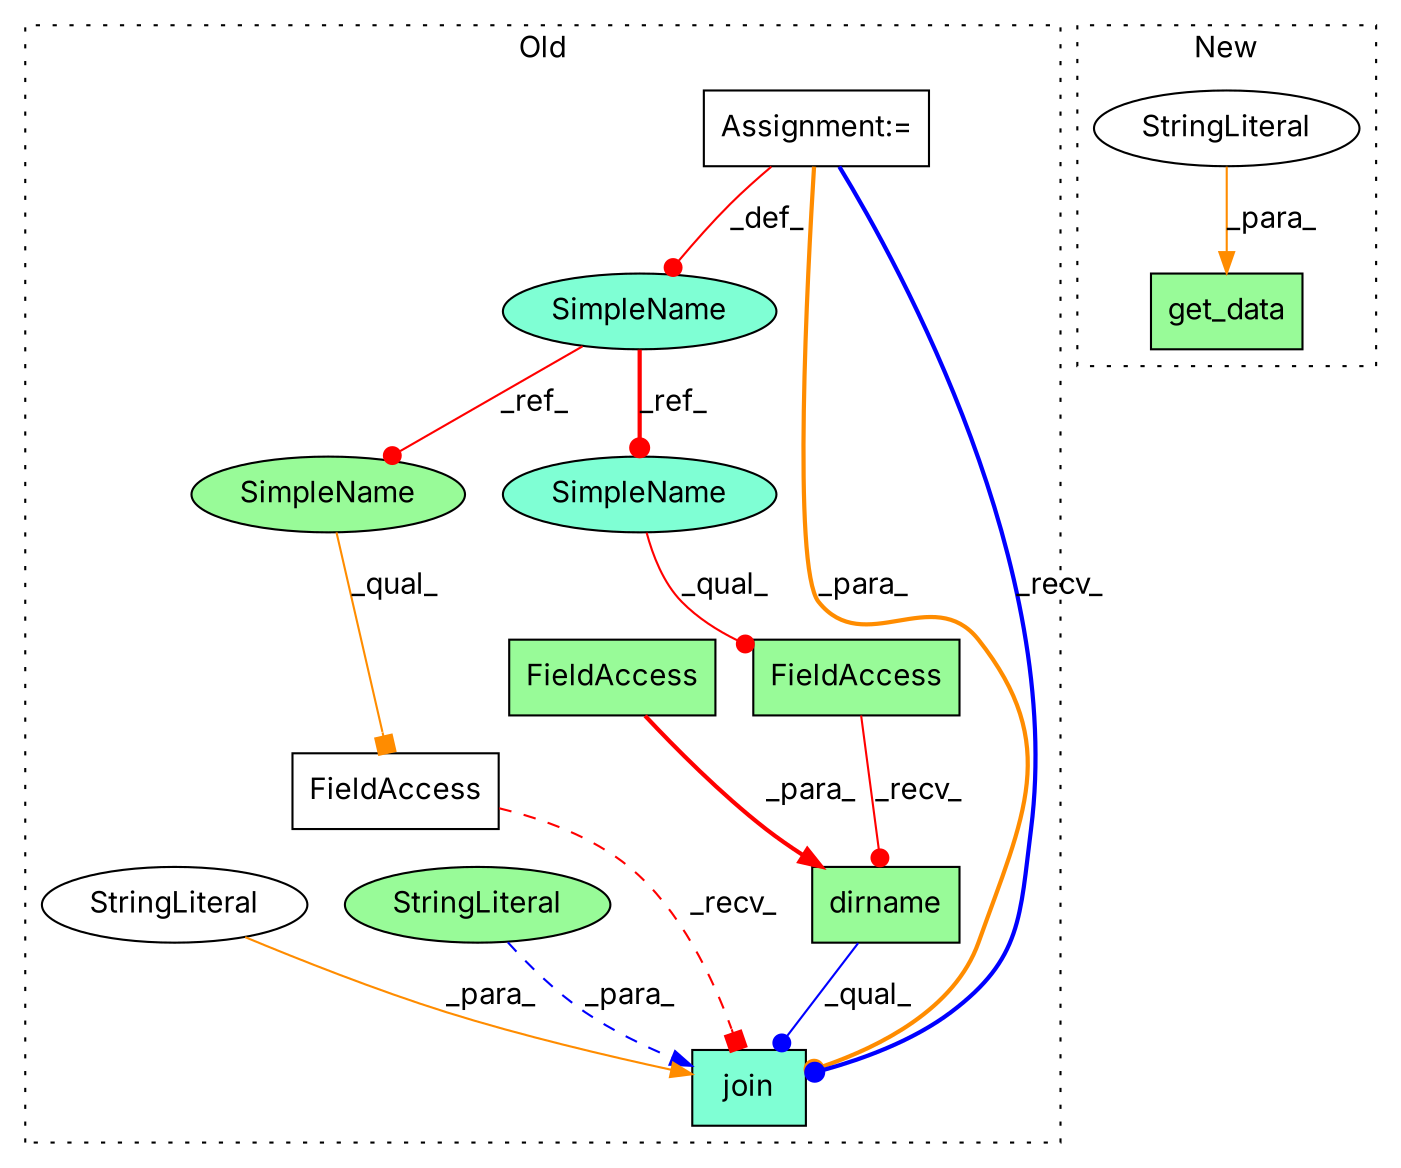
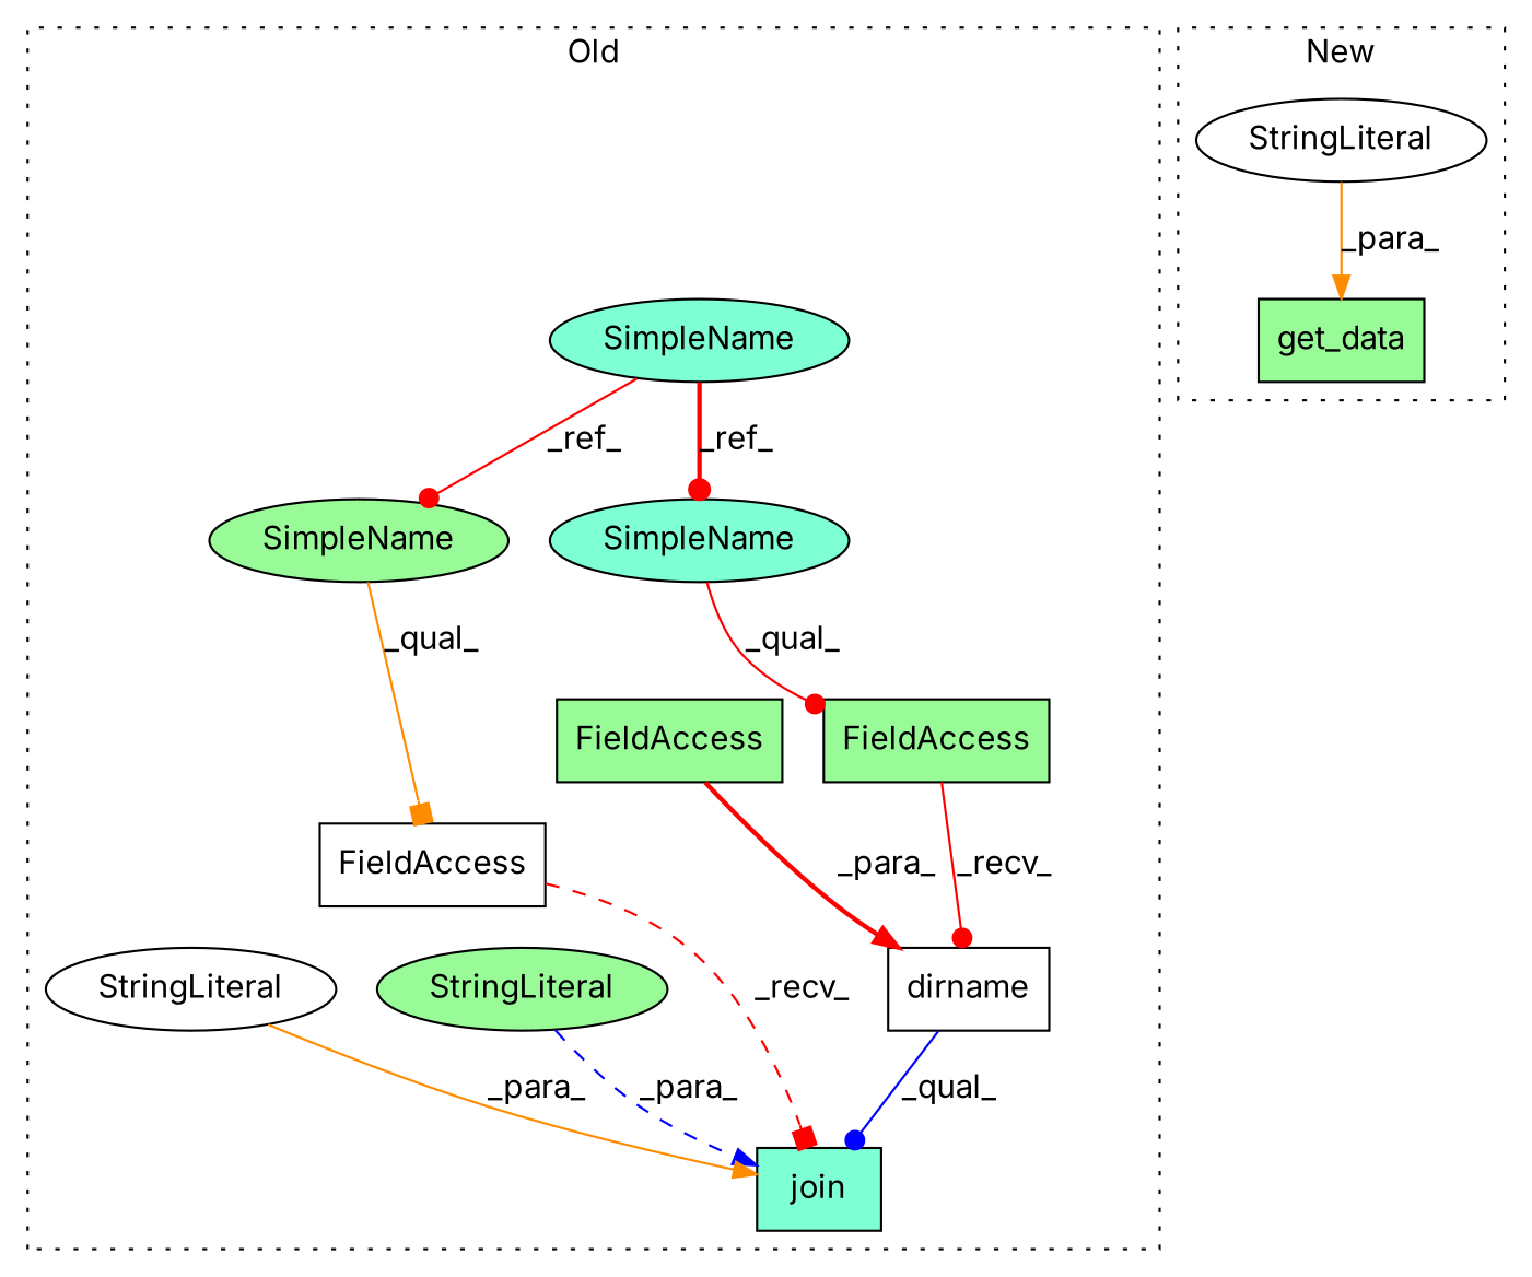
  digraph {
    fontname=Inter
    node [a=32 fillcolor=palegreen fontname=Inter l=2 s=4302 shape=box style=filled]
    edge [arrowhead=dot color=red fontname=Inter style=solid]
-   n1 [l="8,1" label=dirname s="4310,4326"]
+   n1 [fillcolor=white l="8,1" label=dirname s="4310,4326"]
    n2 [a=22 l=8 label=FieldAccess s=4318]
    n3 [a=22 l=7 label=FieldAccess]
    n4 [a=42 fillcolor=aquamarine label=SimpleName s=4031 shape=ellipse]
    n5 [a=22 fillcolor=white l=7 label=FieldAccess s=4289]
    n6 [fillcolor=aquamarine l="5,1" label=join s="4297,4352"]
-   n7 [a=7 fillcolor=white label="Assignment:=" s=4031]
    n8 [a=45 l=17 label=StringLiteral s=4335 shape=ellipse]
    n9 [a=45 fillcolor=white l=6 label=StringLiteral s=4328 shape=ellipse]
    n10 [a=42 fillcolor=aquamarine label=SimpleName shape=ellipse]
    n11 [a=42 label=SimpleName s=4289 shape=ellipse]
    n12 [l="9,1" label=get_data s="4314,4340"]
    n13 [a=45 fillcolor=white l=17 label=StringLiteral s=4323 shape=ellipse]
    subgraph cluster_1 {
      label=Old
      style=dotted
      n1
      n2
      n3
      n4
      n5
      n6
-     n7
      n8
      n9
      n10
      n11
    }
    subgraph cluster_2 {
      label=New
      style=dotted
      n12
      n13
    }
    n1 -> n6 [color=blue label=_qual_]
    n2 -> n1 [arrowhead=normal label=_para_ style=bold]
    n3 -> n1 [label=_recv_]
    n4 -> n10 [label=_ref_ style=bold]
    n4 -> n11 [label=_ref_]
    n5 -> n6 [arrowhead=box label=_recv_ style=dashed]
-   n7 -> n4 [label=_def_]
-   n7 -> n6 [color=darkorange label=_para_ style=bold]
-   n7 -> n6 [color=blue label=_recv_ style=bold]
    n8 -> n6 [arrowhead=normal color=blue label=_para_ style=dashed]
    n9 -> n6 [arrowhead=normal color=darkorange label=_para_]
    n10 -> n3 [label=_qual_]
    n11 -> n5 [arrowhead=box color=darkorange label=_qual_]
    n13 -> n12 [arrowhead=normal color=darkorange label=_para_]
  }
